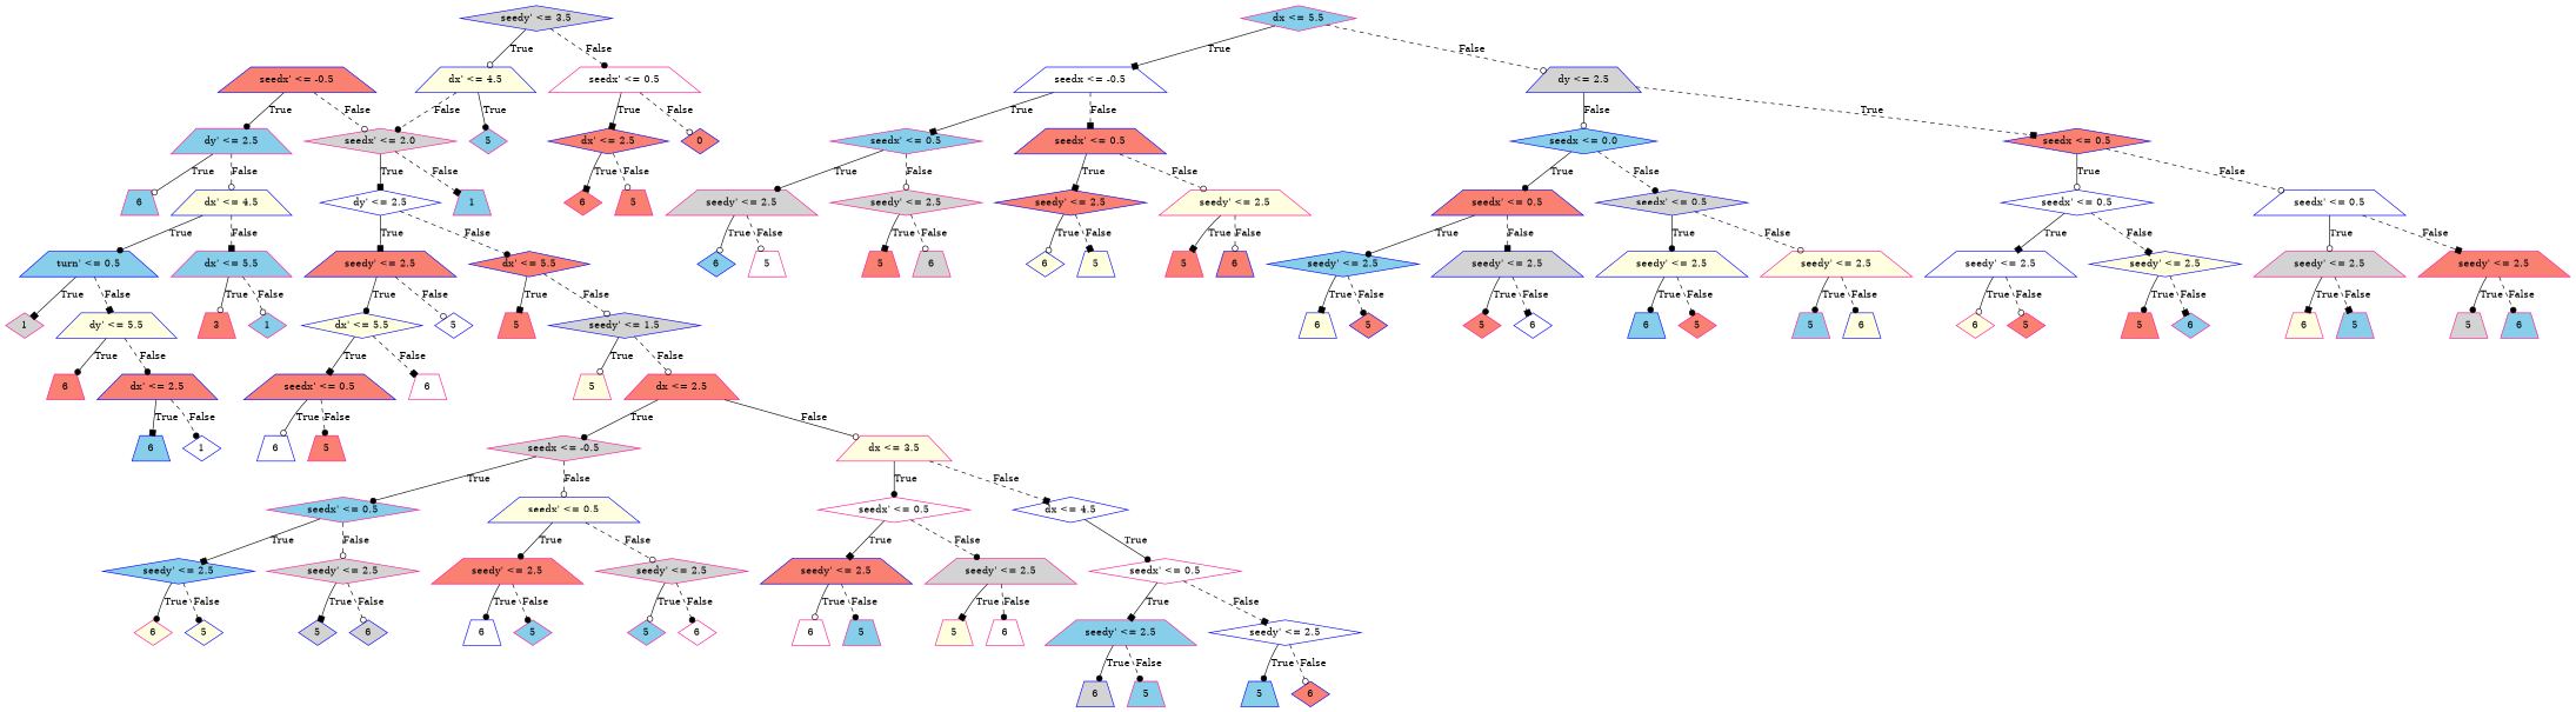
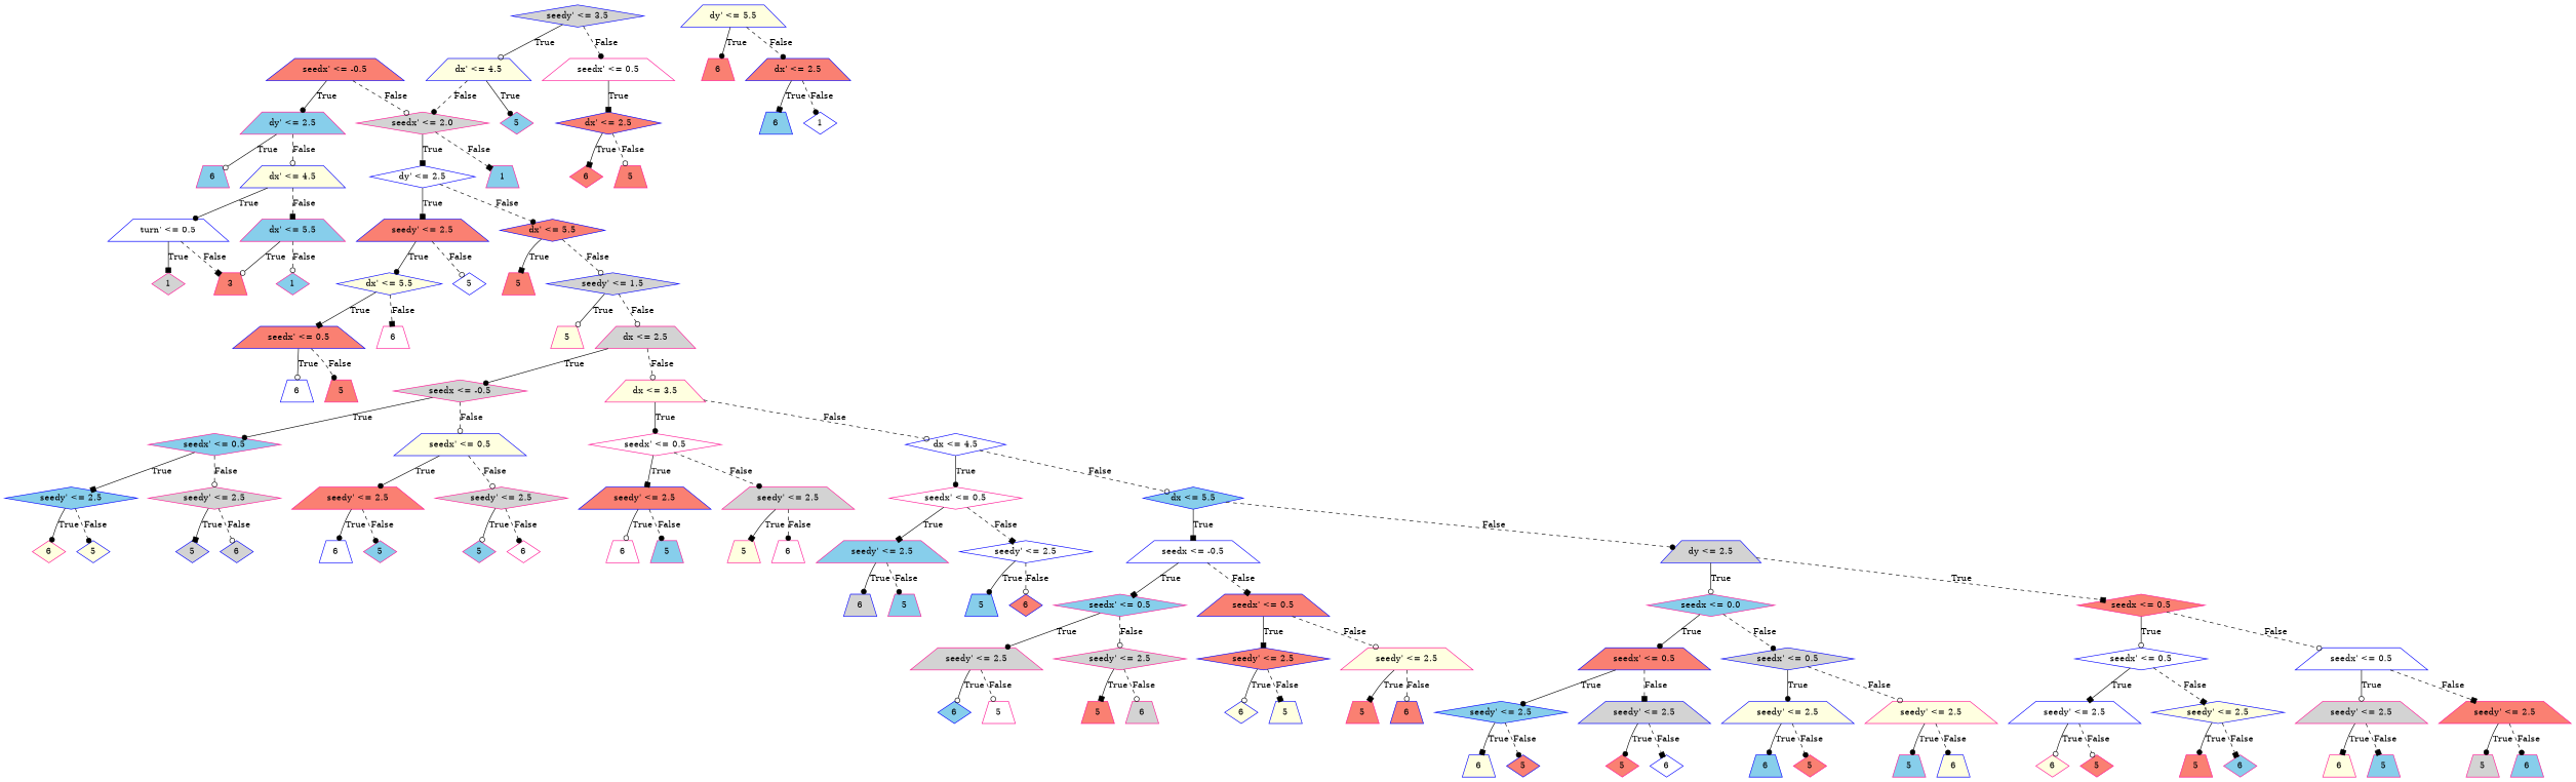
  digraph {
    node [color=deeppink fillcolor=salmon shape=trapezium style=filled]
    edge [arrowhead=dot]
    n1 [color=blue label="seedx' <= -0.5"]
    n2 [fillcolor=skyblue label="dy' <= 2.5"]
    n3 [fillcolor=lightgrey label="seedx' <= 2.0" shape=diamond]
    n4 [fillcolor=skyblue label=6]
    n5 [color=blue fillcolor=lightyellow label="dx' <= 4.5"]
    n6 [color=blue fillcolor=lightgrey label="seedy' <= 3.5" shape=diamond]
    n7 [color=blue fillcolor=lightyellow label="dx' <= 4.5"]
    n8 [fillcolor=white label="seedx' <= 0.5"]
-   n9 [color=blue fillcolor=skyblue label="turn' <= 0.5"]
+   n9 [color=blue fillcolor=white label="turn' <= 0.5"]
    n10 [fillcolor=skyblue label="dx' <= 5.5"]
    n11 [fillcolor=lightgrey label=1 shape=diamond]
    n12 [color=blue fillcolor=lightyellow label="dy' <= 5.5"]
    n13 [label=3]
    n14 [fillcolor=skyblue label=1 shape=diamond]
    n15 [label=6]
    n16 [color=blue label="dx' <= 2.5"]
    n17 [color=blue fillcolor=skyblue label=6]
    n18 [color=blue fillcolor=white label=1 shape=diamond]
    n19 [fillcolor=skyblue label=5 shape=diamond]
    n20 [color=blue label="dx' <= 2.5" shape=diamond]
-   n21 [color=blue label=0 shape=diamond]
    n22 [color=blue fillcolor=white label="dy' <= 2.5" shape=diamond]
    n23 [fillcolor=skyblue label=1]
    n24 [color=blue label="seedy' <= 2.5"]
    n25 [color=blue label="dx' <= 5.5" shape=diamond]
    n26 [color=blue fillcolor=lightyellow label="dx' <= 5.5" shape=diamond]
    n27 [color=blue fillcolor=white label=5 shape=diamond]
    n28 [label=5]
    n29 [color=blue fillcolor=lightgrey label="seedy' <= 1.5" shape=diamond]
    n30 [color=blue label="seedx' <= 0.5"]
    n31 [fillcolor=white label=6]
    n32 [color=blue fillcolor=white label=6]
    n33 [label=5]
    n34 [fillcolor=lightyellow label=5]
-   n35 [label="dx <= 2.5"]
+   n35 [fillcolor=lightgrey label="dx <= 2.5"]
    n36 [fillcolor=lightgrey label="seedx <= -0.5" shape=diamond]
    n37 [fillcolor=lightyellow label="dx <= 3.5"]
    n38 [fillcolor=skyblue label="seedx' <= 0.5" shape=diamond]
    n39 [color=blue fillcolor=lightyellow label="seedx' <= 0.5"]
    n40 [fillcolor=white label="seedx' <= 0.5" shape=diamond]
    n41 [color=blue fillcolor=white label="dx <= 4.5" shape=diamond]
    n42 [color=blue fillcolor=skyblue label="seedy' <= 2.5" shape=diamond]
    n43 [fillcolor=lightgrey label="seedy' <= 2.5" shape=diamond]
    n44 [label="seedy' <= 2.5"]
    n45 [fillcolor=lightgrey label="seedy' <= 2.5" shape=diamond]
    n46 [fillcolor=lightyellow label=6 shape=diamond]
    n47 [color=blue fillcolor=lightyellow label=5 shape=diamond]
    n48 [color=blue fillcolor=lightgrey label=5 shape=diamond]
    n49 [color=blue fillcolor=lightgrey label=6 shape=diamond]
    n50 [color=blue fillcolor=white label=6]
    n51 [fillcolor=skyblue label=5 shape=diamond]
    n52 [fillcolor=skyblue label=5 shape=diamond]
    n53 [fillcolor=white label=6 shape=diamond]
    n54 [color=blue label="seedy' <= 2.5"]
    n55 [fillcolor=lightgrey label="seedy' <= 2.5"]
    n56 [fillcolor=white label="seedx' <= 0.5" shape=diamond]
-   n57 [fillcolor=skyblue label="dx <= 5.5" shape=diamond]
+   n57 [color=blue fillcolor=skyblue label="dx <= 5.5" shape=diamond]
    n58 [fillcolor=white label=6]
    n59 [fillcolor=skyblue label=5]
    n60 [fillcolor=lightyellow label=5]
    n61 [fillcolor=white label=6]
    n62 [fillcolor=skyblue label="seedy' <= 2.5"]
    n63 [color=blue fillcolor=white label="seedy' <= 2.5" shape=diamond]
    n64 [color=blue fillcolor=white label="seedx <= -0.5"]
    n65 [color=blue fillcolor=lightgrey label="dy <= 2.5"]
    n66 [color=blue fillcolor=lightgrey label=6]
    n67 [fillcolor=skyblue label=5]
    n68 [color=blue fillcolor=skyblue label=5]
    n69 [color=blue label=6 shape=diamond]
    n70 [fillcolor=skyblue label="seedx' <= 0.5" shape=diamond]
    n71 [color=blue label="seedx' <= 0.5"]
-   n72 [color=blue fillcolor=skyblue label="seedx <= 0.0" shape=diamond]
-   n73 [color=blue label="seedx <= 0.5" shape=diamond]
+   n72 [fillcolor=skyblue label="seedx <= 0.0" shape=diamond]
+   n73 [label="seedx <= 0.5" shape=diamond]
    n74 [fillcolor=lightgrey label="seedy' <= 2.5"]
    n75 [fillcolor=lightgrey label="seedy' <= 2.5" shape=diamond]
    n76 [color=blue label="seedy' <= 2.5" shape=diamond]
    n77 [fillcolor=lightyellow label="seedy' <= 2.5"]
    n78 [color=blue fillcolor=skyblue label=6 shape=diamond]
    n79 [fillcolor=white label=5]
    n80 [label=5]
    n81 [fillcolor=lightgrey label=6]
    n82 [color=blue fillcolor=lightyellow label=6 shape=diamond]
    n83 [color=blue fillcolor=lightyellow label=5]
    n84 [label=5]
    n85 [color=blue label=6]
    n86 [color=blue label="seedx' <= 0.5"]
    n87 [color=blue fillcolor=lightgrey label="seedx' <= 0.5" shape=diamond]
    n88 [color=blue fillcolor=white label="seedx' <= 0.5" shape=diamond]
    n89 [color=blue fillcolor=white label="seedx' <= 0.5"]
    n90 [color=blue fillcolor=skyblue label="seedy' <= 2.5" shape=diamond]
    n91 [color=blue fillcolor=lightgrey label="seedy' <= 2.5"]
    n92 [color=blue fillcolor=lightyellow label="seedy' <= 2.5"]
    n93 [fillcolor=lightyellow label="seedy' <= 2.5"]
    n94 [color=blue fillcolor=lightyellow label=6]
    n95 [color=blue label=5 shape=diamond]
    n96 [label=5 shape=diamond]
    n97 [color=blue fillcolor=white label=6 shape=diamond]
    n98 [color=blue fillcolor=skyblue label=6]
    n99 [label=5 shape=diamond]
    n100 [fillcolor=skyblue label=5]
    n101 [color=blue fillcolor=lightyellow label=6]
    n102 [color=blue fillcolor=white label="seedy' <= 2.5"]
    n103 [color=blue fillcolor=lightyellow label="seedy' <= 2.5" shape=diamond]
    n104 [fillcolor=lightgrey label="seedy' <= 2.5"]
    n105 [label="seedy' <= 2.5"]
    n106 [fillcolor=lightyellow label=6 shape=diamond]
    n107 [label=5 shape=diamond]
    n108 [label=5]
    n109 [fillcolor=skyblue label=6 shape=diamond]
    n110 [fillcolor=lightyellow label=6]
    n111 [fillcolor=skyblue label=5]
    n112 [fillcolor=lightgrey label=5]
    n113 [fillcolor=skyblue label=6]
    n114 [label=6 shape=diamond]
    n115 [label=5]
    n1 -> n2 [label=True]
    n1 -> n3 [arrowhead=odot label=False style=dashed]
    n2 -> n4 [arrowhead=odot label=True]
    n2 -> n5 [arrowhead=odot label=False style=dashed]
    n3 -> n22 [arrowhead=box label=True]
    n3 -> n23 [arrowhead=box label=False style=dashed]
    n5 -> n9 [label=True]
    n5 -> n10 [arrowhead=box label=False style=dashed]
    n6 -> n7 [arrowhead=odot label=True]
    n6 -> n8 [label=False style=dashed]
    n7 -> n3 [label=False style=dashed]
    n7 -> n19 [label=True]
    n8 -> n20 [arrowhead=box label=True]
-   n8 -> n21 [arrowhead=odot label=False style=dashed]
    n9 -> n11 [arrowhead=box label=True]
-   n9 -> n12 [arrowhead=box label=False style=dashed]
+   n9 -> n13 [arrowhead=box label=False style=dashed]
    n10 -> n13 [arrowhead=odot label=True]
    n10 -> n14 [arrowhead=odot label=False style=dashed]
    n12 -> n15 [label=True]
    n12 -> n16 [label=False style=dashed]
    n16 -> n17 [arrowhead=box label=True]
    n16 -> n18 [label=False style=dashed]
    n20 -> n114 [arrowhead=box label=True]
    n20 -> n115 [arrowhead=odot label=False style=dashed]
    n22 -> n24 [arrowhead=box label=True]
    n22 -> n25 [label=False style=dashed]
    n24 -> n26 [label=True]
    n24 -> n27 [arrowhead=odot label=False style=dashed]
    n25 -> n28 [arrowhead=box label=True]
    n25 -> n29 [arrowhead=odot label=False style=dashed]
    n26 -> n30 [arrowhead=box label=True]
    n26 -> n31 [arrowhead=box label=False style=dashed]
    n29 -> n34 [arrowhead=odot label=True]
    n29 -> n35 [arrowhead=odot label=False style=dashed]
    n30 -> n32 [arrowhead=odot label=True]
    n30 -> n33 [label=False style=dashed]
    n35 -> n36 [label=True]
-   n35 -> n37 [arrowhead=odot label=False style=solid]
+   n35 -> n37 [arrowhead=odot label=False style=dashed]
    n36 -> n38 [label=True]
    n36 -> n39 [arrowhead=odot label=False style=dashed]
    n37 -> n40 [label=True]
-   n37 -> n41 [arrowhead=box label=False style=dashed]
+   n37 -> n41 [arrowhead=odot label=False style=dashed]
    n38 -> n42 [arrowhead=box label=True]
    n38 -> n43 [arrowhead=odot label=False style=dashed]
    n39 -> n44 [label=True]
    n39 -> n45 [arrowhead=odot label=False style=dashed]
    n40 -> n54 [arrowhead=box label=True]
    n40 -> n55 [label=False style=dashed]
    n41 -> n56 [label=True]
+   n41 -> n57 [arrowhead=odot label=False style=dashed]
    n42 -> n46 [label=True]
    n42 -> n47 [label=False style=dashed]
    n43 -> n48 [arrowhead=box label=True]
    n43 -> n49 [arrowhead=odot label=False style=dashed]
    n44 -> n50 [label=True]
    n44 -> n51 [label=False style=dashed]
    n45 -> n52 [arrowhead=odot label=True]
    n45 -> n53 [label=False style=dashed]
    n54 -> n58 [arrowhead=odot label=True]
    n54 -> n59 [label=False style=dashed]
    n55 -> n60 [arrowhead=box label=True]
    n55 -> n61 [label=False style=dashed]
    n56 -> n62 [arrowhead=box label=True]
    n56 -> n63 [arrowhead=box label=False style=dashed]
    n57 -> n64 [arrowhead=box label=True]
-   n57 -> n65 [arrowhead=odot label=False style=dashed]
+   n57 -> n65 [label=False style=dashed]
    n62 -> n66 [label=True]
    n62 -> n67 [label=False style=dashed]
    n63 -> n68 [label=True]
    n63 -> n69 [arrowhead=odot label=False style=dashed]
    n64 -> n70 [arrowhead=box label=True]
    n64 -> n71 [arrowhead=box label=False style=dashed]
-   n65 -> n72 [arrowhead=odot label=False]
+   n65 -> n72 [arrowhead=odot label=True]
    n65 -> n73 [arrowhead=box label=True style=dashed]
    n70 -> n74 [label=True]
    n70 -> n75 [arrowhead=odot label=False style=dashed]
    n71 -> n76 [arrowhead=box label=True]
    n71 -> n77 [arrowhead=odot label=False style=dashed]
    n72 -> n86 [label=True]
    n72 -> n87 [label=False style=dashed]
    n73 -> n88 [arrowhead=odot label=True]
    n73 -> n89 [arrowhead=odot label=False style=dashed]
    n74 -> n78 [arrowhead=odot label=True]
    n74 -> n79 [arrowhead=odot label=False style=dashed]
    n75 -> n80 [arrowhead=box label=True]
    n75 -> n81 [arrowhead=odot label=False style=dashed]
    n76 -> n82 [arrowhead=odot label=True]
    n76 -> n83 [arrowhead=box label=False style=dashed]
    n77 -> n84 [arrowhead=box label=True]
    n77 -> n85 [arrowhead=odot label=False style=dashed]
    n86 -> n90 [label=True]
    n86 -> n91 [arrowhead=box label=False style=dashed]
    n87 -> n92 [label=True]
    n87 -> n93 [arrowhead=odot label=False style=dashed]
    n88 -> n102 [arrowhead=box label=True]
    n88 -> n103 [arrowhead=box label=False style=dashed]
    n89 -> n104 [arrowhead=odot label=True]
    n89 -> n105 [arrowhead=box label=False style=dashed]
    n90 -> n94 [arrowhead=box label=True]
    n90 -> n95 [label=False style=dashed]
    n91 -> n96 [label=True]
    n91 -> n97 [arrowhead=box label=False style=dashed]
    n92 -> n98 [label=True]
    n92 -> n99 [label=False style=dashed]
    n93 -> n100 [label=True]
    n93 -> n101 [label=False style=dashed]
    n102 -> n106 [arrowhead=odot label=True]
    n102 -> n107 [arrowhead=odot label=False style=dashed]
    n103 -> n108 [label=True]
    n103 -> n109 [arrowhead=box label=False style=dashed]
    n104 -> n110 [arrowhead=box label=True]
    n104 -> n111 [arrowhead=box label=False style=dashed]
    n105 -> n112 [label=True]
    n105 -> n113 [label=False style=dashed]
  }
